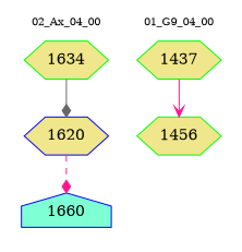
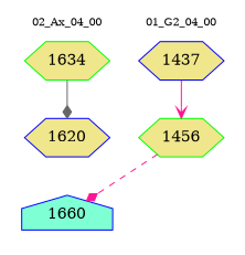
  digraph {
    node [color=blue fillcolor=khaki shape=hexagon style=filled]
    edge [arrowhead=diamond color=deeppink style=solid]
    n1 [color=green label=1634]
    n2 [label=1620]
    n3 [fillcolor=aquamarine label=1660 shape=house]
-   n4 [color=green label=1437]
+   n4 [label=1437]
    n5 [color=green label=1456]
    subgraph cluster_1 {
      color=white
      fontsize=10
      label="02_Ax_04_00"
      n1
      n2
      n3
    }
    subgraph cluster_2 {
      color=white
      fontsize=10
-     label="01_G9_04_00"
+     label="01_G2_04_00"
      n4
      n5
    }
    n1 -> n2 [color=gray40]
-   n2 -> n3 [style=dashed]
+   n5 -> n3 [style=dashed]
    n4 -> n5 [arrowhead=vee]
  }
